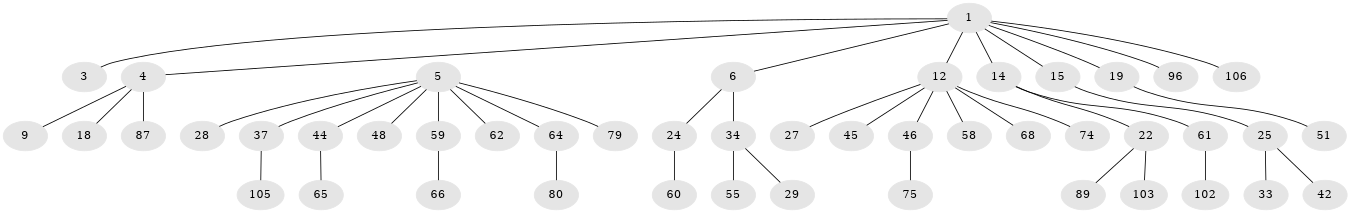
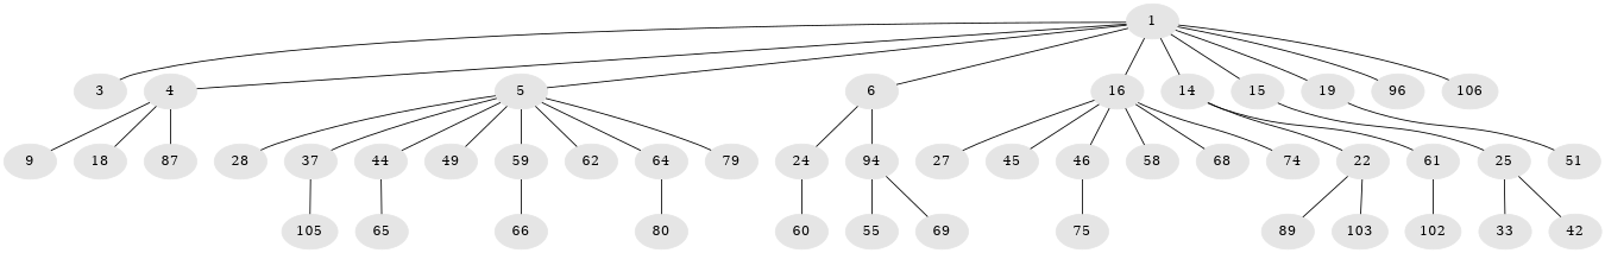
  graph {
    node [color=gray90 style=filled]
    1 [super="+2"]
    3
    4 [super="+67"]
    5 [super="+11+84+8+7"]
    6 [super="+16"]
-   12 [super="+17+41+30+23+39"]
+   12 [super="+17+41+30+23+39" label=16]
    14 [super="+43+21+57"]
    15 [super="+31"]
    19 [super="+77+48+38"]
    96
    106
    9 [super="+20"]
    18 [super="+82"]
    87 [super="+107"]
    28 [super="+113+85+29"]
    37 [super="+94"]
    44 [super="+112"]
-   49 [label=48]
+   49
    59 [super="+71"]
    62
    64 [super="+73"]
    79 [super="+117"]
    24
-   34 [super="+52+40"]
+   34 [super="+52+40" label=94]
    27
    45
    46 [super="+53+56"]
    58 [super="+88"]
    68 [super="+104"]
    74 [super="+114"]
    22
    61
    25 [super="+26"]
    51
    105
    65
    66 [super="+98+75"]
    80
    60
    55
-   69 [super="+93" label=29]
+   69 [super="+93"]
    n42 [label=75]
    89 [super="+119"]
    103
    102
    33 [super="+63"]
    42
    1 -- 3
    1 -- 4
+   1 -- 5
    1 -- 6
    1 -- 12
    1 -- 14
    1 -- 15
    1 -- 19
    1 -- 96
    1 -- 106
    4 -- 9
    4 -- 18
    4 -- 87
    5 -- 28
    5 -- 37
    5 -- 44
    5 -- 49
    5 -- 59
    5 -- 62
    5 -- 64
    5 -- 79
    6 -- 24
    6 -- 34
    12 -- 27
    12 -- 45
    12 -- 46
    12 -- 58
    12 -- 68
    12 -- 74
    14 -- 22
    14 -- 61
    15 -- 25
    19 -- 51
    37 -- 105
    44 -- 65
    59 -- 66
    64 -- 80
    24 -- 60
    34 -- 55
    34 -- 69
    46 -- n42
    22 -- 89
    22 -- 103
    61 -- 102
    25 -- 33
    25 -- 42
  }
